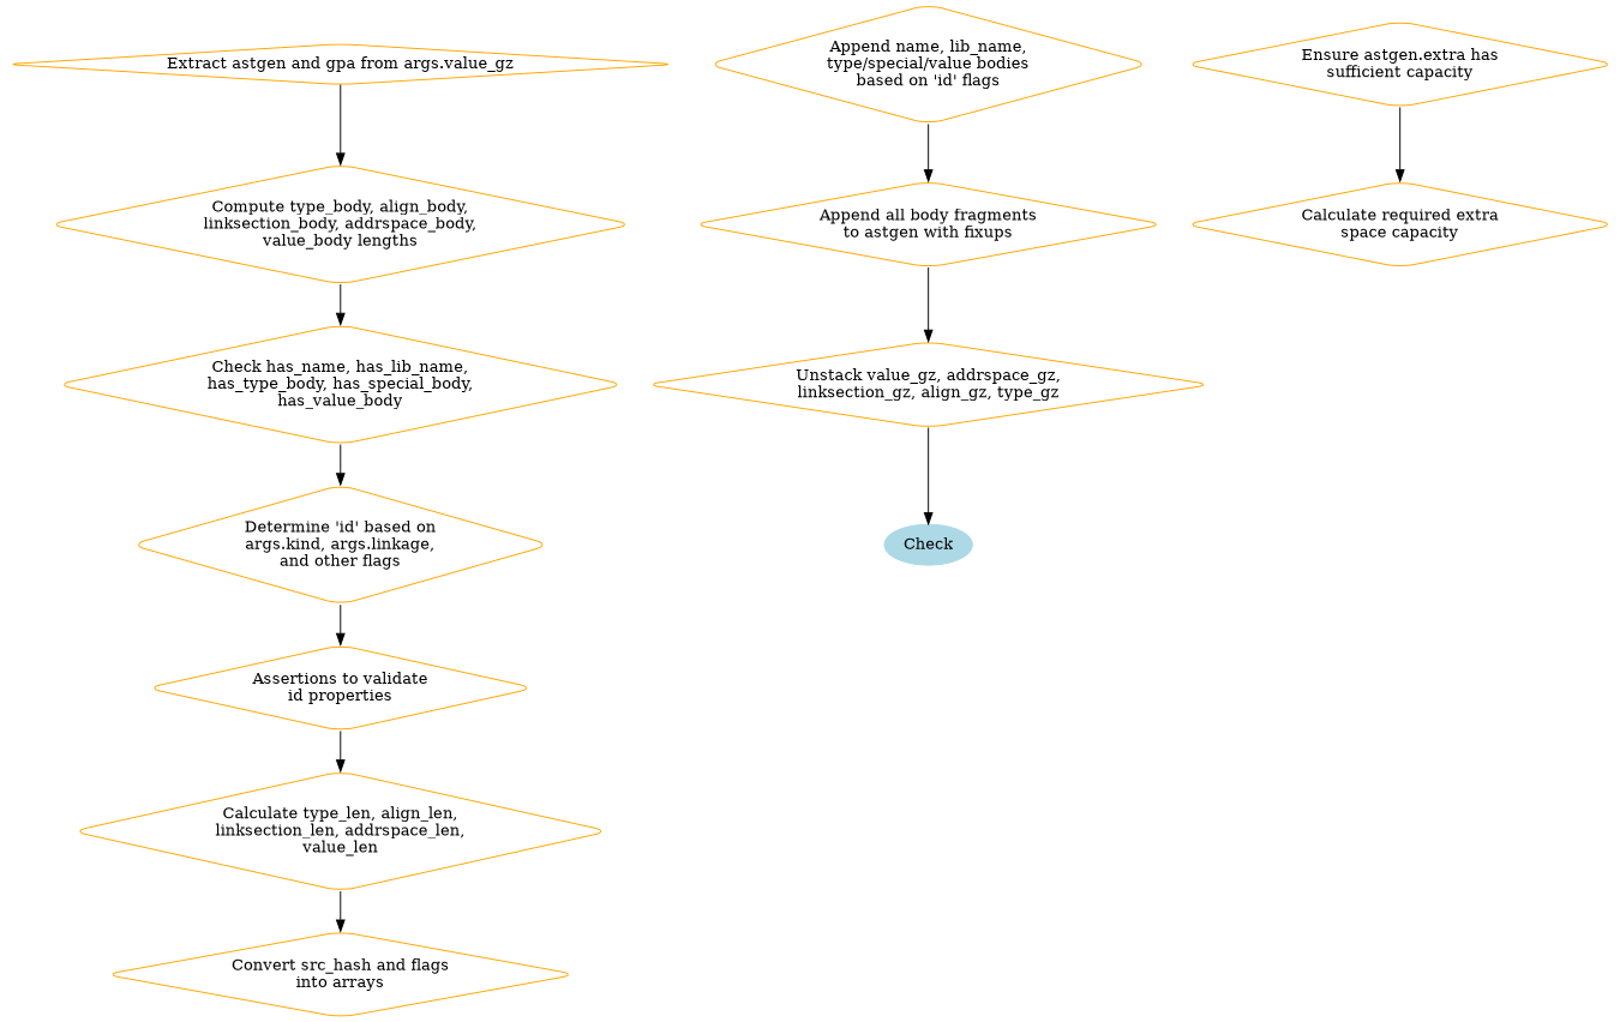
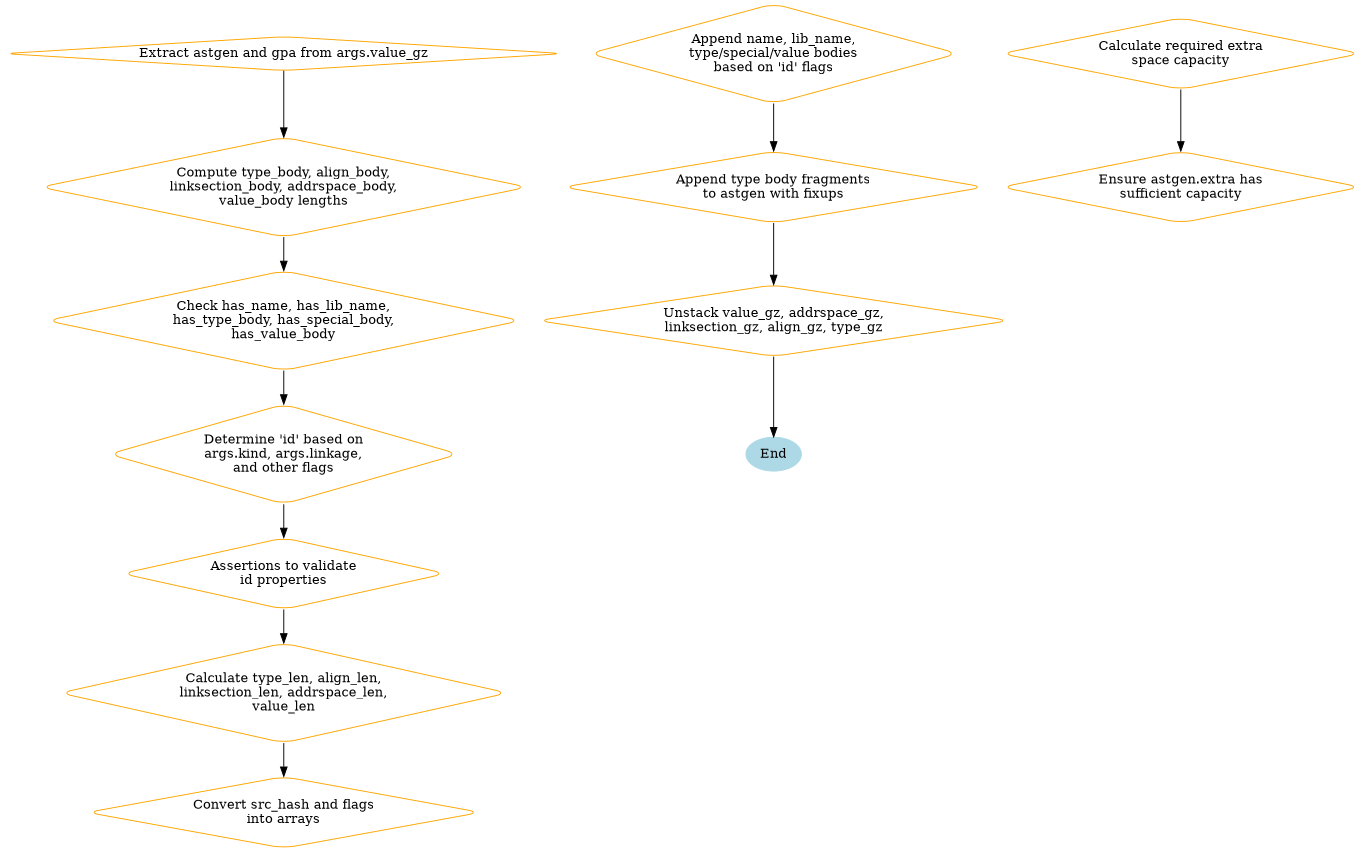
  digraph {
    node [color=orange shape=diamond style=rounded]
    n1 [label="Extract astgen and gpa from args.value_gz"]
    n2 [label="Compute type_body, align_body,\nlinksection_body, addrspace_body,\nvalue_body lengths"]
-   n3 [color=lightblue label=Check shape=ellipse style=filled]
+   n3 [color=lightblue label=End shape=ellipse style=filled]
    n4 [label="Check has_name, has_lib_name,\nhas_type_body, has_special_body,\nhas_value_body"]
    n5 [label="Determine 'id' based on\nargs.kind, args.linkage,\nand other flags"]
    n6 [label="Assertions to validate\nid properties"]
    n7 [label="Calculate type_len, align_len,\nlinksection_len, addrspace_len,\nvalue_len"]
    n8 [label="Convert src_hash and flags\ninto arrays"]
    n9 [label="Calculate required extra\nspace capacity"]
    n10 [label="Ensure astgen.extra has\nsufficient capacity"]
    n11 [label="Append name, lib_name,\ntype/special/value bodies\nbased on 'id' flags"]
-   n12 [label="Append all body fragments\nto astgen with fixups"]
+   n12 [label="Append type body fragments\nto astgen with fixups"]
    n13 [label="Unstack value_gz, addrspace_gz,\nlinksection_gz, align_gz, type_gz"]
    n1 -> n2
    n2 -> n4
    n4 -> n5
    n5 -> n6
    n6 -> n7
    n7 -> n8
-   n10 -> n9
+   n9 -> n10
    n11 -> n12
    n12 -> n13
    n13 -> n3
  }
